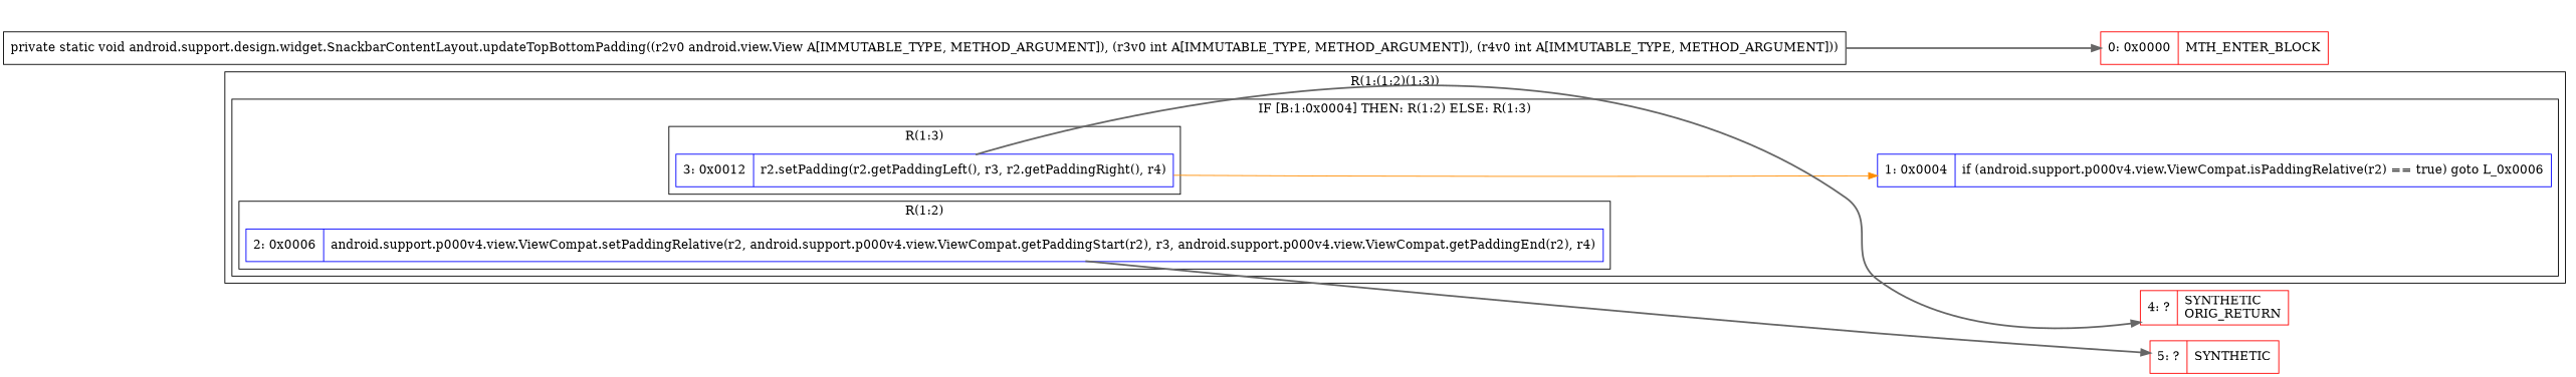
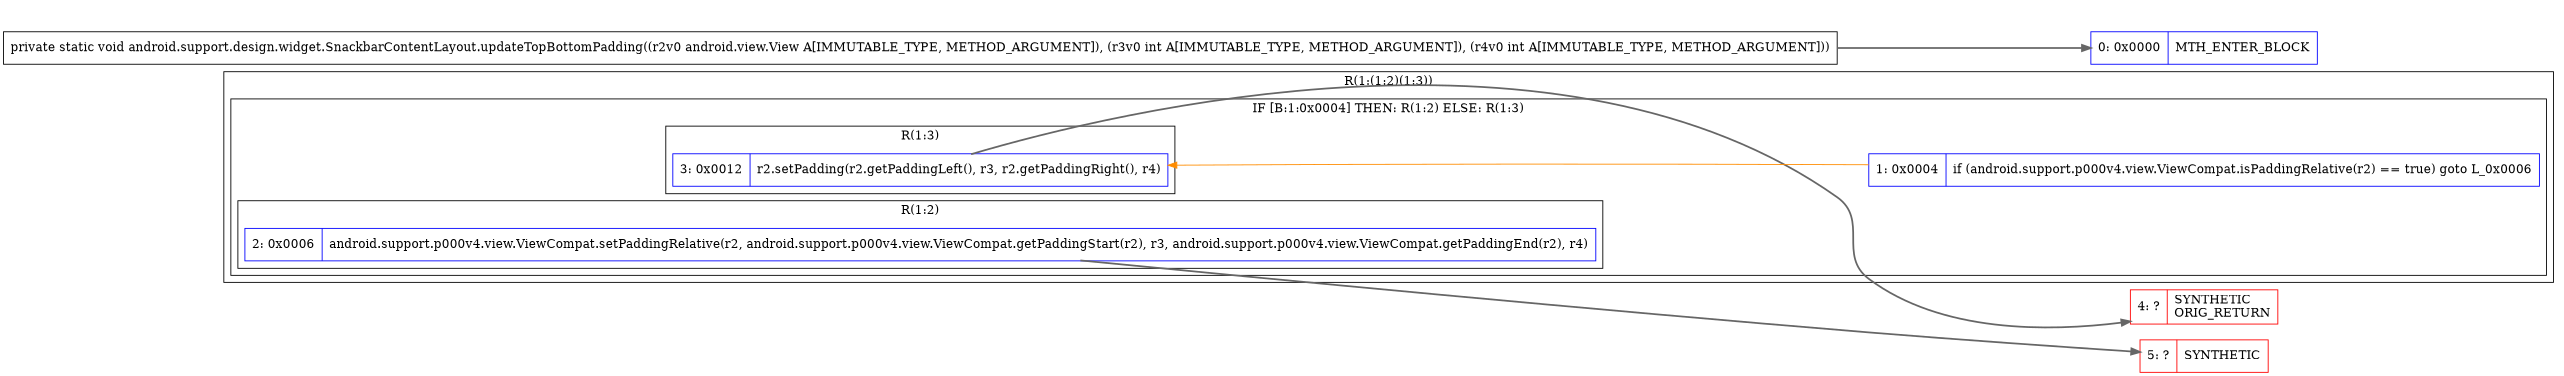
  digraph {
    rankdir=LR
    node [color=blue shape=record]
    edge [color=gray40 style=bold]
    n1 [label="{2\:\ 0x0006|android.support.p000v4.view.ViewCompat.setPaddingRelative(r2, android.support.p000v4.view.ViewCompat.getPaddingStart(r2), r3, android.support.p000v4.view.ViewCompat.getPaddingEnd(r2), r4)\l}"]
    n2 [label="{3\:\ 0x0012|r2.setPadding(r2.getPaddingLeft(), r3, r2.getPaddingRight(), r4)\l}"]
    n3 [label="{1\:\ 0x0004|if (android.support.p000v4.view.ViewCompat.isPaddingRelative(r2) == true) goto L_0x0006\l}"]
    n4 [color=red label="{5\:\ ?|SYNTHETIC\l}"]
    n5 [color=red label="{4\:\ ?|SYNTHETIC\lORIG_RETURN\l}"]
-   n6 [color=red label="{0\:\ 0x0000|MTH_ENTER_BLOCK\l}"]
+   n6 [label="{0\:\ 0x0000|MTH_ENTER_BLOCK\l}"]
    n7 [label="{private static void android.support.design.widget.SnackbarContentLayout.updateTopBottomPadding((r2v0 android.view.View A[IMMUTABLE_TYPE, METHOD_ARGUMENT]), (r3v0 int A[IMMUTABLE_TYPE, METHOD_ARGUMENT]), (r4v0 int A[IMMUTABLE_TYPE, METHOD_ARGUMENT])) }" color=""]
    subgraph cluster_1 {
      label="R(1:(1:2)(1:3))"
      subgraph cluster_2 {
        label="IF [B:1:0x0004] THEN: R(1:2) ELSE: R(1:3)"
        n3
        subgraph cluster_3 {
          label="R(1:2)"
          n1
        }
        subgraph cluster_4 {
          label="R(1:3)"
          n2
        }
      }
    }
    n1 -> n4
    n2 -> n5
-   n2 -> n3 [color=darkorange style=solid]
+   n3 -> n2 [color=darkorange style=solid]
    n7 -> n6
  }
